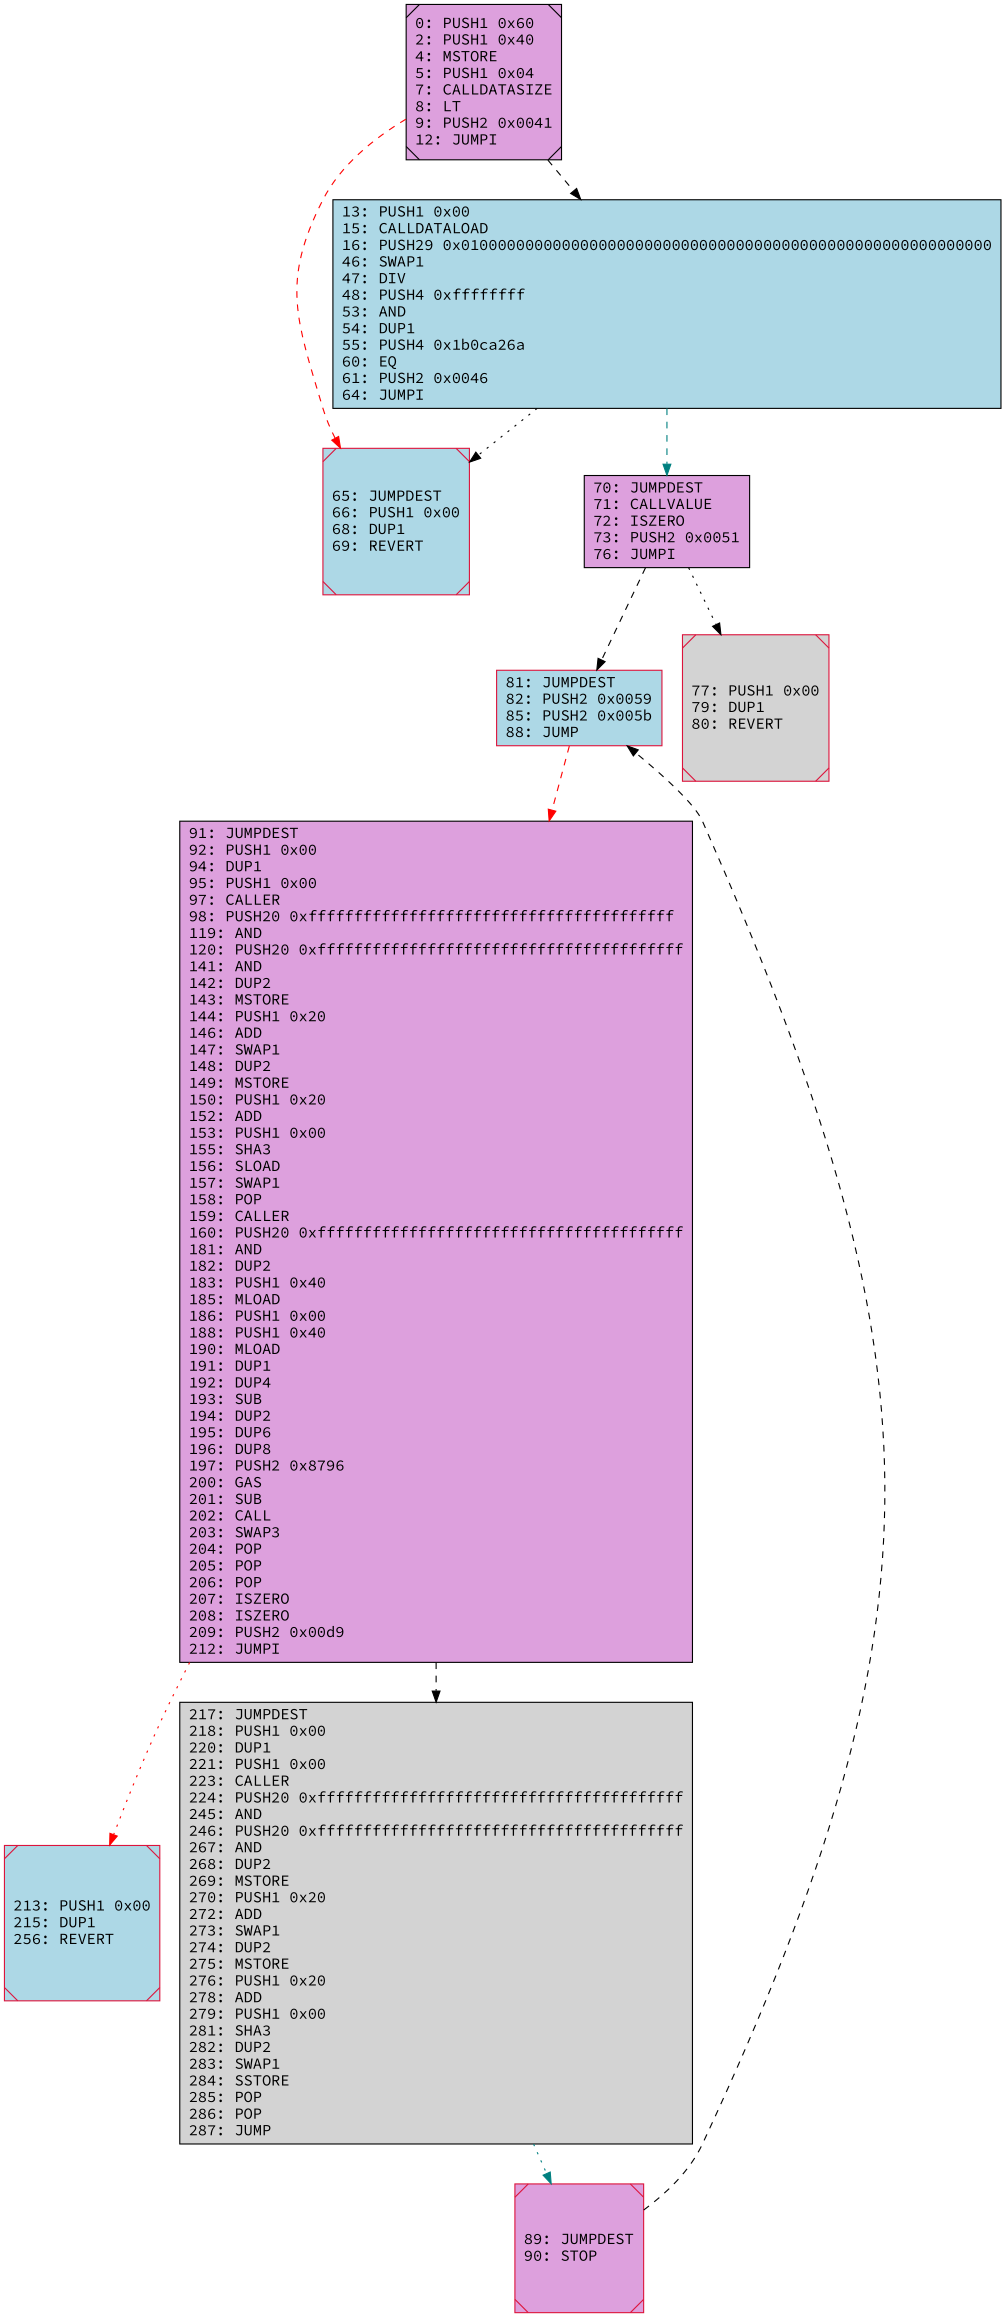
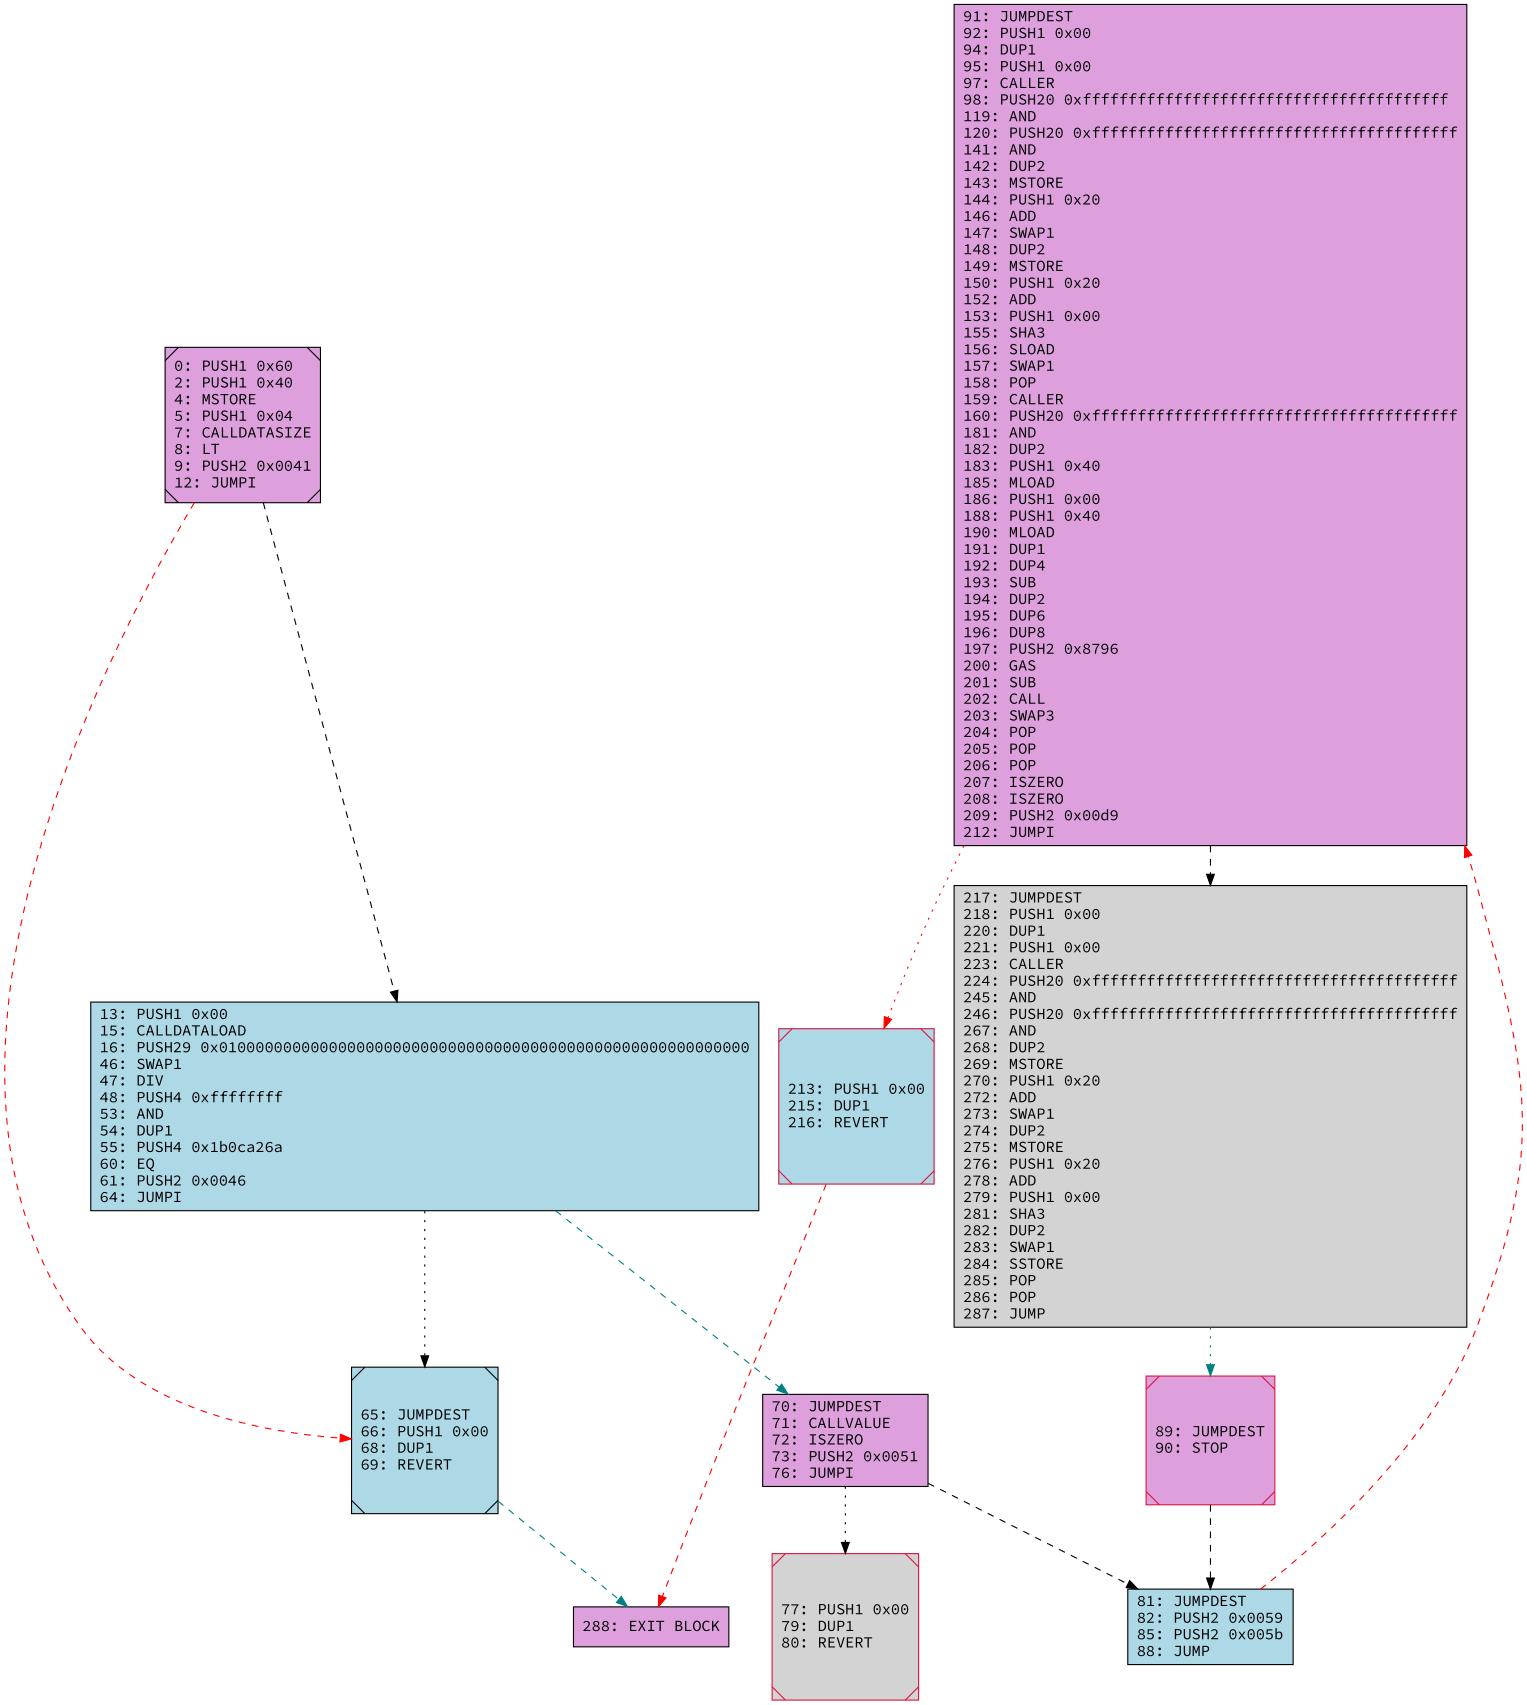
  digraph {
    fontname="Source Code Pro"
    rankdir=UD
    node [color=black fillcolor=plum fontcolor=black fontname="Source Code Pro" shape=box style=filled]
    edge [color=black fontname="Source Code Pro" style=dashed]
-   n2 [color=crimson fillcolor=lightblue label="81: JUMPDEST\l82: PUSH2 0x0059\l85: PUSH2 0x005b\l88: JUMP\l"]
+   n1 [label="288: EXIT BLOCK\l"]
+   n2 [fillcolor=lightblue label="81: JUMPDEST\l82: PUSH2 0x0059\l85: PUSH2 0x005b\l88: JUMP\l"]
    n3 [label="91: JUMPDEST\l92: PUSH1 0x00\l94: DUP1\l95: PUSH1 0x00\l97: CALLER\l98: PUSH20 0xffffffffffffffffffffffffffffffffffffffff\l119: AND\l120: PUSH20 0xffffffffffffffffffffffffffffffffffffffff\l141: AND\l142: DUP2\l143: MSTORE\l144: PUSH1 0x20\l146: ADD\l147: SWAP1\l148: DUP2\l149: MSTORE\l150: PUSH1 0x20\l152: ADD\l153: PUSH1 0x00\l155: SHA3\l156: SLOAD\l157: SWAP1\l158: POP\l159: CALLER\l160: PUSH20 0xffffffffffffffffffffffffffffffffffffffff\l181: AND\l182: DUP2\l183: PUSH1 0x40\l185: MLOAD\l186: PUSH1 0x00\l188: PUSH1 0x40\l190: MLOAD\l191: DUP1\l192: DUP4\l193: SUB\l194: DUP2\l195: DUP6\l196: DUP8\l197: PUSH2 0x8796\l200: GAS\l201: SUB\l202: CALL\l203: SWAP3\l204: POP\l205: POP\l206: POP\l207: ISZERO\l208: ISZERO\l209: PUSH2 0x00d9\l212: JUMPI\l"]
-   n4 [color=crimson fillcolor=lightblue label="213: PUSH1 0x00\l215: DUP1\l256: REVERT\l" shape=Msquare]
+   n4 [color=crimson fillcolor=lightblue label="213: PUSH1 0x00\l215: DUP1\l216: REVERT\l" shape=Msquare]
    n5 [fillcolor=lightgrey label="217: JUMPDEST\l218: PUSH1 0x00\l220: DUP1\l221: PUSH1 0x00\l223: CALLER\l224: PUSH20 0xffffffffffffffffffffffffffffffffffffffff\l245: AND\l246: PUSH20 0xffffffffffffffffffffffffffffffffffffffff\l267: AND\l268: DUP2\l269: MSTORE\l270: PUSH1 0x20\l272: ADD\l273: SWAP1\l274: DUP2\l275: MSTORE\l276: PUSH1 0x20\l278: ADD\l279: PUSH1 0x00\l281: SHA3\l282: DUP2\l283: SWAP1\l284: SSTORE\l285: POP\l286: POP\l287: JUMP\l"]
-   n6 [color=crimson fillcolor=lightblue label="65: JUMPDEST\l66: PUSH1 0x00\l68: DUP1\l69: REVERT\l" shape=Msquare]
+   n6 [fillcolor=lightblue label="65: JUMPDEST\l66: PUSH1 0x00\l68: DUP1\l69: REVERT\l" shape=Msquare]
    n7 [label="0: PUSH1 0x60\l2: PUSH1 0x40\l4: MSTORE\l5: PUSH1 0x04\l7: CALLDATASIZE\l8: LT\l9: PUSH2 0x0041\l12: JUMPI\l" shape=Msquare]
    n8 [fillcolor=lightblue label="13: PUSH1 0x00\l15: CALLDATALOAD\l16: PUSH29 0x0100000000000000000000000000000000000000000000000000000000\l46: SWAP1\l47: DIV\l48: PUSH4 0xffffffff\l53: AND\l54: DUP1\l55: PUSH4 0x1b0ca26a\l60: EQ\l61: PUSH2 0x0046\l64: JUMPI\l"]
    n9 [label="70: JUMPDEST\l71: CALLVALUE\l72: ISZERO\l73: PUSH2 0x0051\l76: JUMPI\l"]
    n10 [color=crimson fillcolor=lightgrey label="77: PUSH1 0x00\l79: DUP1\l80: REVERT\l" shape=Msquare]
    n11 [color=crimson label="89: JUMPDEST\l90: STOP\l" shape=Msquare]
    n2 -> n3 [color=red]
    n3 -> n4 [color=red style=dotted]
    n3 -> n5
+   n4 -> n1 [color=red]
    n5 -> n11 [color=teal style=dotted]
+   n6 -> n1 [color=teal]
    n7 -> n6 [color=red]
    n7 -> n8
    n8 -> n6 [style=dotted]
    n8 -> n9 [color=teal]
    n9 -> n2
    n9 -> n10 [style=dotted]
    n11 -> n2
  }
